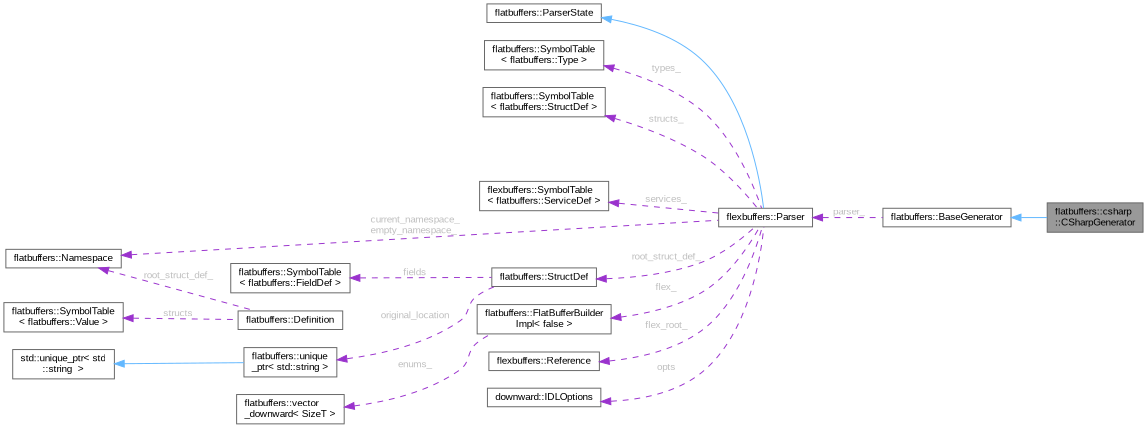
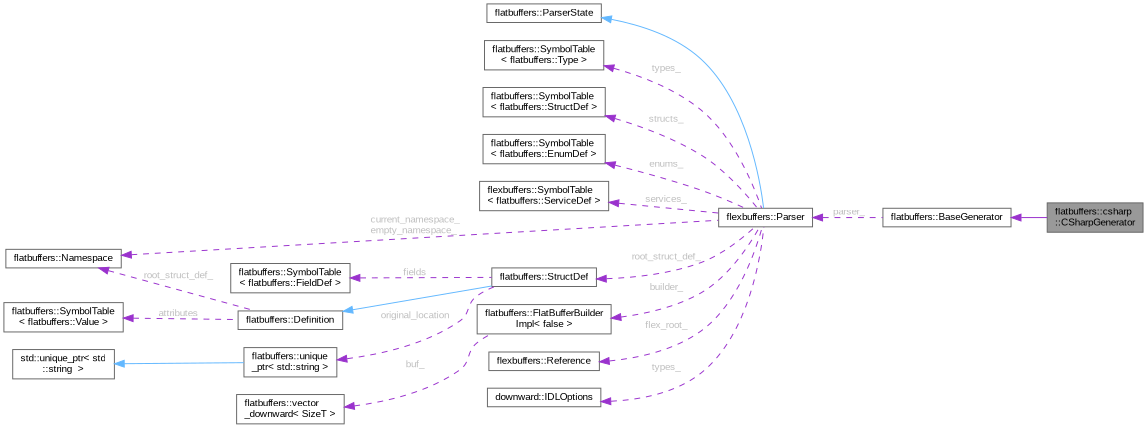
  digraph {
    fontname="Liberation Sans"
    rankdir=LR
    node [color=gray40 fillcolor=white fontname="Liberation Sans" fontsize=10 shape=box style=filled]
    edge [color=darkorchid3 dir=back fontname="Liberation Sans" fontsize=10 labelfontname=Helvetica labelfontsize=10 style=dashed fontcolor=grey]
    n1 [fillcolor=grey60 fontcolor=black height=0.2 label="flatbuffers::csharp\l::CSharpGenerator" width=0.4]
    n2 [height=0.2 label="flatbuffers::BaseGenerator" width=0.4]
    n3 [height=0.2 label="flexbuffers::Parser" width=0.4]
    n4 [height=0.2 label="flatbuffers::ParserState" width=0.4]
    n5 [height=0.2 label="flatbuffers::SymbolTable\l\< flatbuffers::Type \>" width=0.4]
    n6 [height=0.2 label="flatbuffers::SymbolTable\l\< flatbuffers::StructDef \>" width=0.4]
+   n7 [height=0.2 label="flatbuffers::SymbolTable\l\< flatbuffers::EnumDef \>" width=0.4]
    n8 [height=0.2 label="flexbuffers::SymbolTable\l\< flatbuffers::ServiceDef \>" width=0.4]
    n9 [height=0.2 label="flatbuffers::Namespace" width=0.4]
    n10 [height=0.2 label="flatbuffers::Definition" width=0.4]
    n11 [height=0.2 label="flatbuffers::StructDef" width=0.4]
    n12 [height=0.2 label="flatbuffers::FlatBufferBuilder\lImpl\< false \>" width=0.4]
    n13 [height=0.2 label="flatbuffers::vector\l_downward\< SizeT \>" width=0.4]
    n14 [height=0.2 label="flexbuffers::Reference" width=0.4]
    n15 [height=0.2 label="flatbuffers::SymbolTable\l\< flatbuffers::Value \>" width=0.4]
    n16 [height=0.2 label="flatbuffers::SymbolTable\l\< flatbuffers::FieldDef \>" width=0.4]
    n17 [height=0.2 label="flatbuffers::unique\l_ptr\< std::string \>" width=0.4]
    n18 [height=0.2 label="std::unique_ptr\< std\l::string  \>" width=0.4]
    n19 [height=0.2 label="downward::IDLOptions" width=0.4]
-   n2 -> n1 [color=steelblue1 style=solid fontcolor=""]
+   n2 -> n1 [style=solid fontcolor=""]
    n3 -> n2 [label=" parser_"]
    n4 -> n3 [color=steelblue1 style=solid fontcolor=""]
    n5 -> n3 [label=" types_"]
    n6 -> n3 [label=" structs_"]
+   n7 -> n3 [label=" enums_"]
    n8 -> n3 [label=" services_"]
    n9 -> n3 [label=" current_namespace_\nempty_namespace_"]
    n9 -> n10 [label=" root_struct_def_"]
+   n10 -> n11 [color=steelblue1 style=solid fontcolor=""]
    n11 -> n3 [label=" root_struct_def_"]
-   n12 -> n3 [label=" flex_"]
-   n13 -> n12 [label=" enums_"]
+   n12 -> n3 [label=" builder_"]
+   n13 -> n12 [label=" buf_"]
    n14 -> n3 [label=" flex_root_"]
-   n15 -> n10 [label=" structs"]
+   n15 -> n10 [label=" attributes"]
    n16 -> n11 [label=" fields"]
    n17 -> n11 [label=" original_location"]
    n18 -> n17 [color=steelblue1 style=solid fontcolor=""]
-   n19 -> n3 [label=" opts"]
+   n19 -> n3 [label=" types_"]
  }
